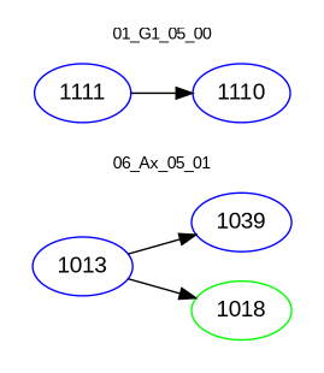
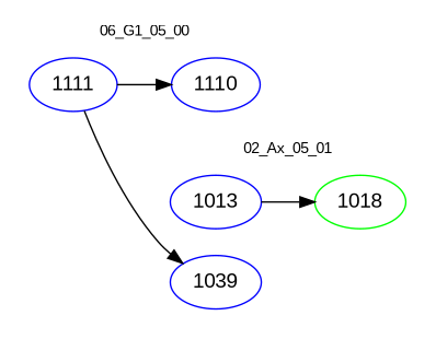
  digraph {
    fontname="Liberation Sans"
    rankdir=LR
    node [color=blue fontname="Liberation Sans"]
    edge [color=black fontname="Liberation Sans"]
    n1 [color=green label=1018]
    n2 [label=1013]
    n3 [label=1039]
    n4 [label=1111]
    n5 [label=1110]
    subgraph cluster_1 {
      color=white
      fontsize=10
-     label="06_Ax_05_01"
+     label="02_Ax_05_01"
      n1
      n2
      n3
    }
    subgraph cluster_2 {
      color=white
      fontsize=10
-     label="01_G1_05_00"
+     label="06_G1_05_00"
      n4
      n5
    }
    n2 -> n1
-   n2 -> n3
+   n4 -> n3
    n4 -> n5
  }
